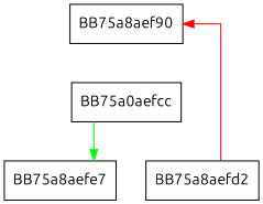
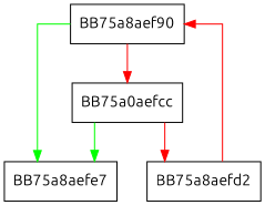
  digraph {
    fontname=Ubuntu
    splines=ortho
    node [fontname=Ubuntu shape=box]
    edge [color=red fontname=Ubuntu]
    BB75a8aef90
    BB75a8aefe7
    n3 [label=BB75a0aefcc]
    BB75a8aefd2
+   BB75a8aef90 -> BB75a8aefe7 [color=green]
+   BB75a8aef90 -> n3
    n3 -> BB75a8aefe7 [color=green]
+   n3 -> BB75a8aefd2
    BB75a8aefd2 -> BB75a8aef90
  }
